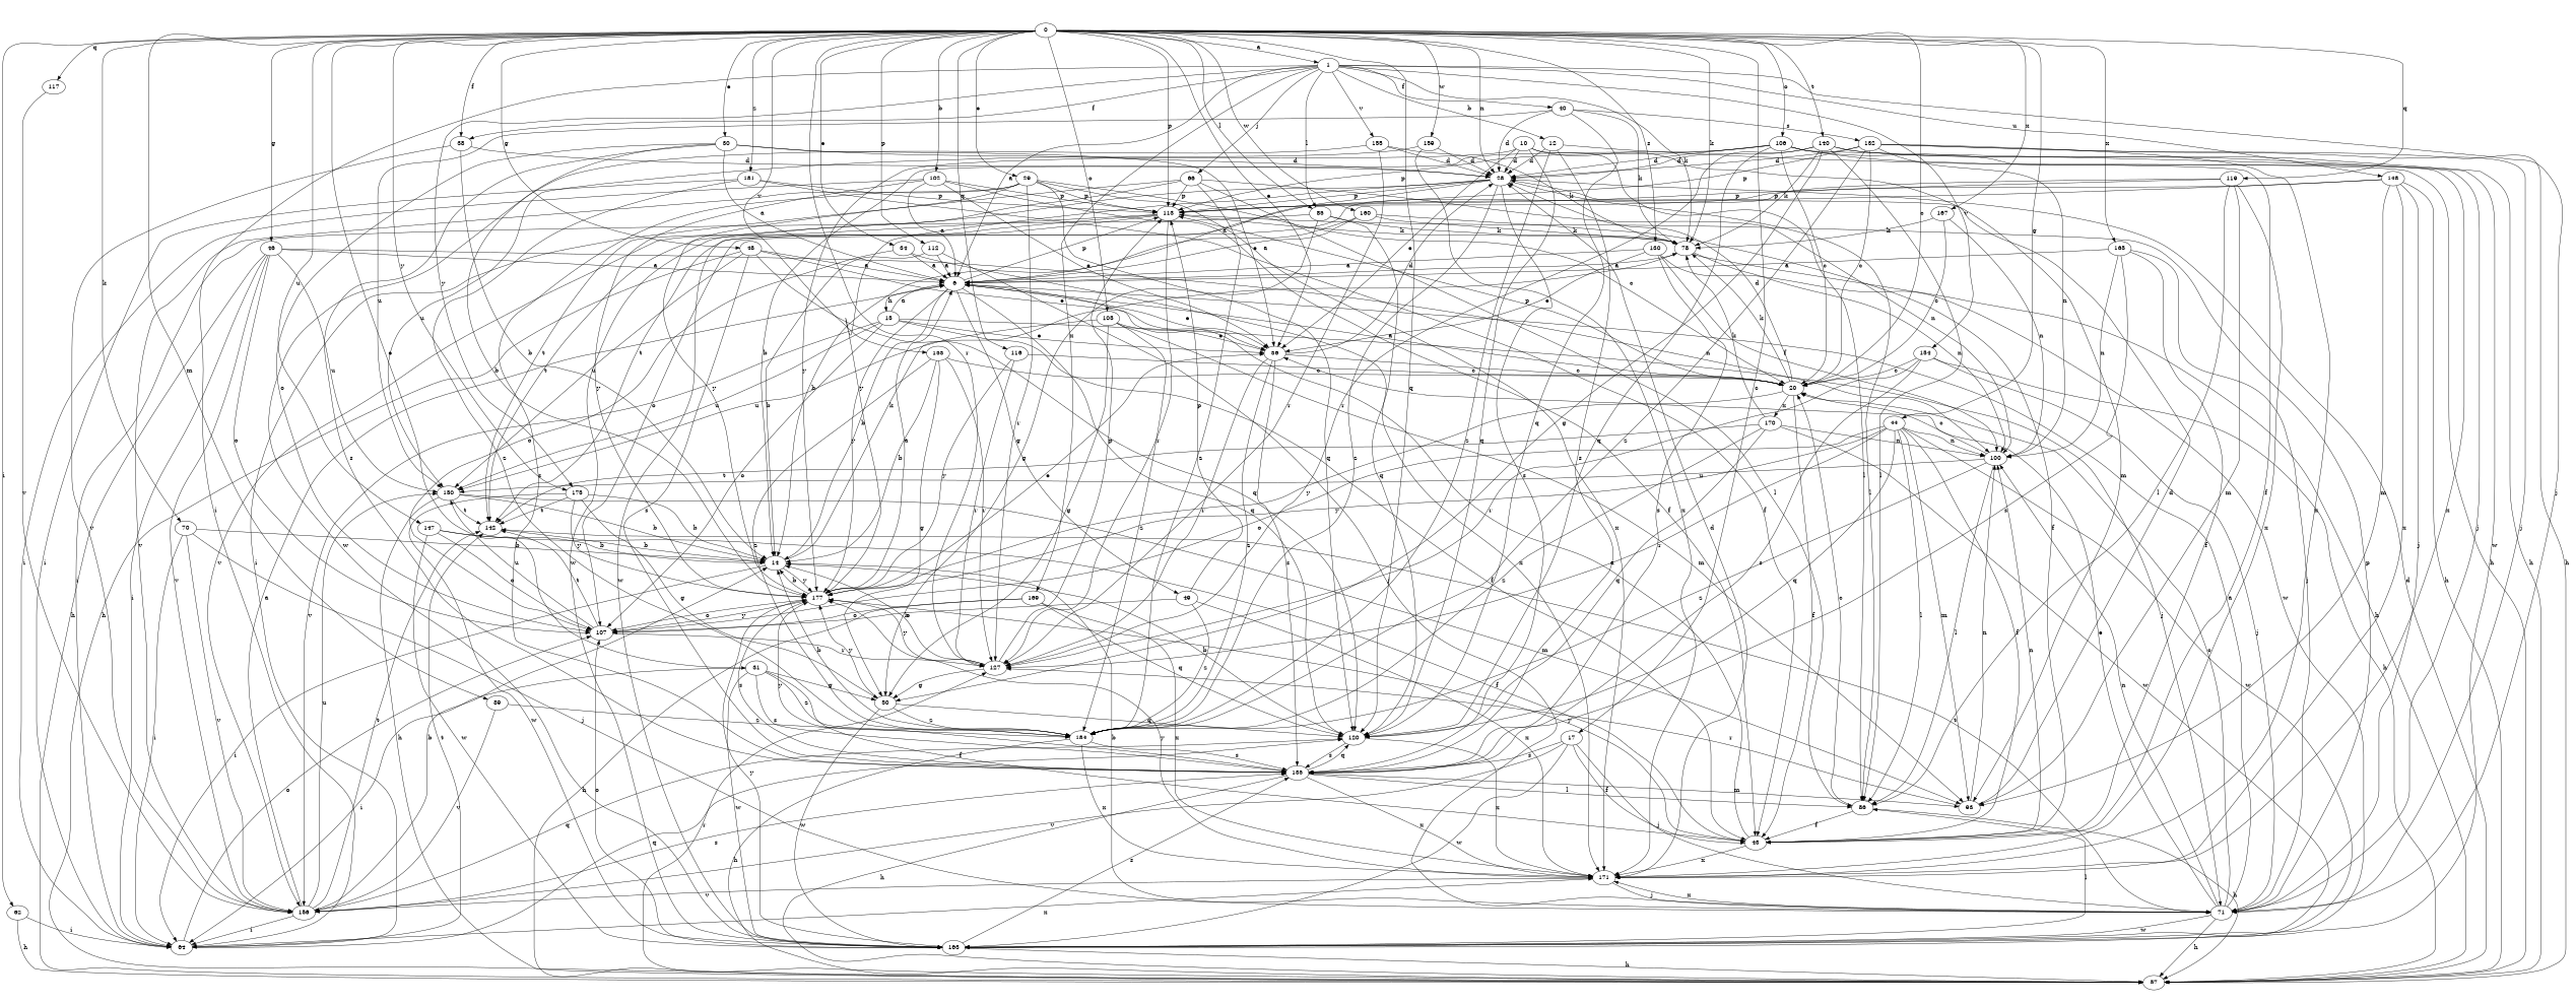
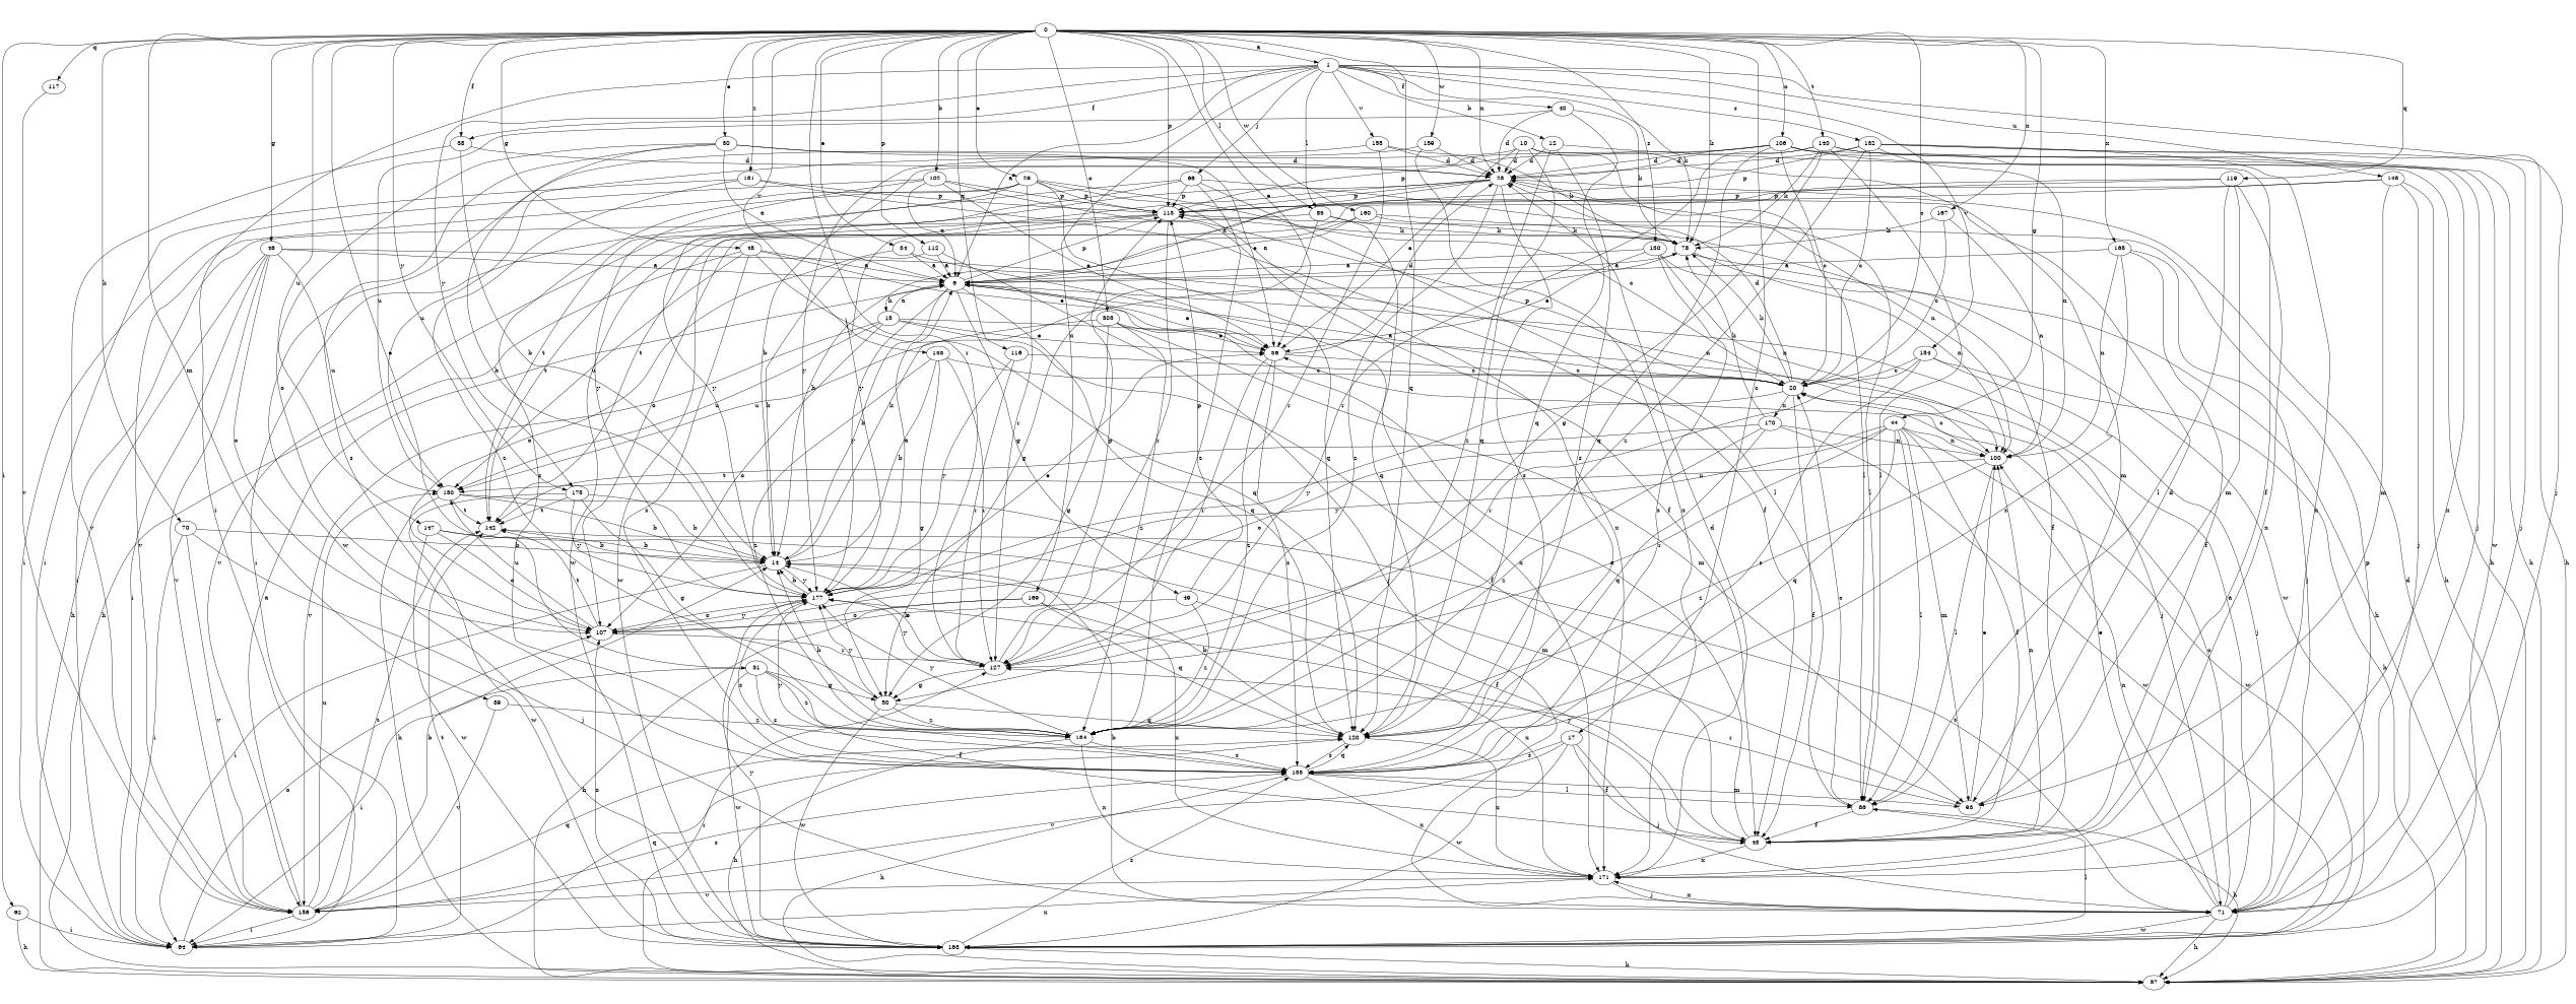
  strict digraph {
    0
    1
    17
    20
    28
    29
    30
    31
    34
    36
    38
    44
    46
    48
    62
    n16 [label=70]
    78
    85
    89
    102
-   105
+   105 [label=505]
    106
    112
    113
    116
    117
    119
    120
    127
    130
    140
    147
    153
    159
    160
    165
    167
    175
    181
    6
    12
    40
    64
    66
    71
    132
    148
    154
    155
    169
    135
    43
    156
    163
    177
    170
    86
    184
    142
    171
    107
    50
    14
    93
    100
    57
    150
    49
    n69 [label=15]
    10
    0 -> 1 [label=a]
    0 -> 17 [label=c]
    0 -> 20 [label=c]
    0 -> 28 [label=n]
    0 -> 29 [label=e]
    0 -> 30 [label=e]
    0 -> 31 [label=e]
    0 -> 34 [label=e]
    0 -> 36 [label=e]
    0 -> 38 [label=f]
    0 -> 44 [label=g]
    0 -> 46 [label=g]
    0 -> 48 [label=g]
    0 -> 62 [label=i]
    0 -> n16 [label=k]
    0 -> 78 [label=k]
    0 -> 85 [label=l]
    0 -> 89 [label=m]
    0 -> 102 [label=b]
    0 -> 105 [label=o]
    0 -> 106 [label=o]
    0 -> 112 [label=p]
    0 -> 113 [label=p]
    0 -> 116 [label=q]
    0 -> 117 [label=q]
    0 -> 119 [label=q]
    0 -> 120 [label=q]
    0 -> 127 [label=r]
    0 -> 130 [label=s]
    0 -> 140 [label=t]
    0 -> 147 [label=u]
    0 -> 153 [label=v]
    0 -> 159 [label=w]
    0 -> 160 [label=w]
    0 -> 165 [label=x]
    0 -> 167 [label=x]
    0 -> 175 [label=y]
    0 -> 181 [label=z]
    1 -> 38 [label=f]
    1 -> 78 [label=k]
    1 -> 85 [label=l]
    1 -> 175 [label=y]
    1 -> 6 [label=a]
    1 -> 12 [label=b]
    1 -> 40 [label=f]
    1 -> 64 [label=i]
    1 -> 66 [label=j]
    1 -> 71 [label=j]
-   40 -> 132 [label=s]
+   1 -> 132 [label=s]
    1 -> 148 [label=u]
    1 -> 154 [label=v]
    1 -> 155 [label=v]
    1 -> 169 [label=x]
    17 -> 71 [label=j]
    17 -> 135 [label=s]
    17 -> 43 [label=f]
    17 -> 156 [label=v]
    17 -> 163 [label=w]
    20 -> 28 [label=d]
    20 -> 78 [label=k]
    20 -> 113 [label=p]
    20 -> 6 [label=a]
    20 -> 43 [label=f]
    20 -> 177 [label=y]
    20 -> 170 [label=x]
    28 -> 113 [label=p]
    28 -> 6 [label=a]
    28 -> 135 [label=s]
    28 -> 177 [label=y]
    28 -> 86 [label=l]
    28 -> 184 [label=z]
    28 -> 142 [label=t]
    29 -> 20 [label=c]
    29 -> 113 [label=p]
    29 -> 120 [label=q]
    29 -> 127 [label=r]
    29 -> 135 [label=s]
    29 -> 156 [label=v]
    29 -> 177 [label=y]
    29 -> 171 [label=x]
    30 -> 28 [label=d]
    30 -> 36 [label=e]
    30 -> 6 [label=a]
    30 -> 135 [label=s]
    30 -> 177 [label=b]
    30 -> 107 [label=o]
    31 -> 64 [label=i]
    31 -> 135 [label=s]
    31 -> 43 [label=f]
    31 -> 163 [label=w]
    31 -> 184 [label=z]
    31 -> 50 [label=g]
    34 -> 6 [label=a]
    34 -> 171 [label=x]
    34 -> 107 [label=o]
    36 -> 20 [label=c]
    36 -> 28 [label=d]
    36 -> 127 [label=r]
    36 -> 135 [label=s]
    36 -> 184 [label=z]
    38 -> 28 [label=d]
    38 -> 156 [label=v]
    38 -> 14 [label=b]
    44 -> 120 [label=q]
    44 -> 127 [label=r]
    44 -> 43 [label=f]
    44 -> 163 [label=w]
    44 -> 177 [label=y]
    44 -> 86 [label=l]
    44 -> 107 [label=o]
    44 -> 93 [label=m]
    44 -> 100 [label=n]
    46 -> 6 [label=a]
    46 -> 64 [label=i]
    46 -> 156 [label=v]
    46 -> 107 [label=o]
    46 -> 100 [label=n]
    46 -> 57 [label=h]
    46 -> 150 [label=u]
    48 -> 36 [label=e]
    48 -> 120 [label=q]
    48 -> 6 [label=a]
    48 -> 135 [label=s]
    48 -> 57 [label=h]
    48 -> 150 [label=u]
    62 -> 64 [label=i]
    62 -> 57 [label=h]
    n16 -> 64 [label=i]
    n16 -> 71 [label=j]
    n16 -> 156 [label=v]
    n16 -> 14 [label=b]
    78 -> 6 [label=a]
    78 -> 100 [label=n]
    78 -> 57 [label=h]
    85 -> 78 [label=k]
    85 -> 120 [label=q]
    85 -> 64 [label=i]
    85 -> 50 [label=g]
    89 -> 156 [label=v]
    89 -> 184 [label=z]
    102 -> 36 [label=e]
    102 -> 113 [label=p]
    102 -> 6 [label=a]
    102 -> 64 [label=i]
    102 -> 43 [label=f]
    102 -> 177 [label=y]
    105 -> 36 [label=e]
    105 -> 184 [label=z]
    105 -> 50 [label=g]
    105 -> 93 [label=m]
    105 -> 150 [label=u]
    106 -> 20 [label=c]
    106 -> 28 [label=d]
    106 -> 113 [label=p]
    106 -> 120 [label=q]
    106 -> 71 [label=j]
    106 -> 43 [label=f]
    106 -> 171 [label=x]
    106 -> 14 [label=b]
    112 -> 6 [label=a]
    112 -> 71 [label=j]
    112 -> 14 [label=b]
    113 -> 78 [label=k]
    113 -> 127 [label=r]
    113 -> 156 [label=v]
    113 -> 163 [label=w]
    113 -> 142 [label=t]
    116 -> 20 [label=c]
    116 -> 127 [label=r]
    116 -> 177 [label=y]
    117 -> 156 [label=v]
    119 -> 113 [label=p]
    119 -> 86 [label=l]
    119 -> 171 [label=x]
    119 -> 107 [label=o]
    119 -> 93 [label=m]
    120 -> 135 [label=s]
    120 -> 171 [label=x]
    120 -> 14 [label=b]
    127 -> 113 [label=p]
    127 -> 177 [label=y]
    127 -> 50 [label=g]
    127 -> 14 [label=b]
    130 -> 36 [label=e]
    130 -> 6 [label=a]
    130 -> 135 [label=s]
    130 -> 163 [label=w]
-   130 -> 100 [label=f]
+   130 -> 100 [label=n]
    140 -> 28 [label=d]
    140 -> 78 [label=k]
    140 -> 127 [label=r]
    140 -> 163 [label=w]
    140 -> 86 [label=l]
    140 -> 50 [label=g]
    140 -> 57 [label=h]
    147 -> 43 [label=f]
    147 -> 163 [label=w]
    147 -> 107 [label=o]
    147 -> 14 [label=b]
    153 -> 20 [label=c]
    153 -> 127 [label=r]
    153 -> 184 [label=z]
    153 -> 50 [label=g]
    153 -> 14 [label=b]
    159 -> 28 [label=d]
    159 -> 171 [label=x]
    159 -> 150 [label=u]
    160 -> 78 [label=k]
    160 -> 6 [label=a]
    160 -> 43 [label=f]
    160 -> 14 [label=b]
    165 -> 6 [label=a]
    165 -> 71 [label=j]
    165 -> 135 [label=s]
    165 -> 43 [label=f]
    165 -> 100 [label=n]
    167 -> 20 [label=c]
    167 -> 78 [label=k]
    167 -> 100 [label=n]
    175 -> 163 [label=w]
    175 -> 177 [label=y]
    175 -> 142 [label=t]
    175 -> 50 [label=g]
    175 -> 14 [label=b]
    181 -> 113 [label=p]
    181 -> 64 [label=i]
    181 -> 43 [label=f]
    181 -> 184 [label=z]
    6 -> 36 [label=e]
    6 -> 113 [label=p]
    6 -> 120 [label=q]
    6 -> 177 [label=y]
    6 -> 14 [label=b]
    6 -> 49 [label=g]
    6 -> n69 [label=h]
    12 -> 28 [label=d]
    12 -> 135 [label=s]
    12 -> 184 [label=z]
    12 -> 57 [label=h]
    40 -> 28 [label=d]
    40 -> 78 [label=k]
    40 -> 120 [label=q]
    40 -> 150 [label=u]
    64 -> 120 [label=q]
    64 -> 142 [label=t]
    64 -> 171 [label=x]
    64 -> 107 [label=o]
    66 -> 113 [label=p]
    66 -> 64 [label=i]
    66 -> 163 [label=w]
    66 -> 86 [label=l]
    66 -> 184 [label=z]
    66 -> 100 [label=n]
    71 -> 20 [label=c]
    71 -> 36 [label=e]
    71 -> 113 [label=p]
    71 -> 6 [label=a]
    71 -> 163 [label=w]
    71 -> 142 [label=t]
    71 -> 171 [label=x]
    71 -> 14 [label=b]
    71 -> 100 [label=n]
    71 -> 57 [label=h]
    132 -> 20 [label=c]
    132 -> 28 [label=d]
    132 -> 113 [label=p]
    132 -> 71 [label=j]
    132 -> 184 [label=z]
    132 -> 171 [label=x]
    132 -> 100 [label=n]
    132 -> 57 [label=h]
    148 -> 113 [label=p]
    148 -> 71 [label=j]
    148 -> 142 [label=t]
-   148 -> 171 [label=x]
    148 -> 93 [label=m]
    148 -> 57 [label=h]
    154 -> 20 [label=c]
    154 -> 127 [label=r]
    154 -> 71 [label=j]
    154 -> 135 [label=s]
    154 -> 57 [label=h]
    155 -> 28 [label=d]
    155 -> 78 [label=k]
    155 -> 127 [label=r]
    155 -> 163 [label=w]
    169 -> 120 [label=q]
    169 -> 171 [label=x]
    169 -> 107 [label=o]
    169 -> 57 [label=h]
    135 -> 120 [label=q]
    135 -> 177 [label=y]
    135 -> 86 [label=l]
    135 -> 171 [label=x]
    135 -> 93 [label=m]
    135 -> 57 [label=h]
    43 -> 6 [label=a]
    43 -> 177 [label=y]
    43 -> 171 [label=x]
    43 -> 100 [label=n]
    156 -> 120 [label=q]
    156 -> 6 [label=a]
    156 -> 64 [label=i]
    156 -> 135 [label=s]
    156 -> 142 [label=t]
    156 -> 14 [label=b]
    156 -> 150 [label=u]
    163 -> 135 [label=s]
    163 -> 177 [label=y]
    163 -> 86 [label=l]
    163 -> 107 [label=o]
    163 -> 57 [label=h]
    177 -> 36 [label=e]
    177 -> 6 [label=a]
    177 -> 135 [label=s]
    177 -> 107 [label=o]
    177 -> 14 [label=b]
    170 -> 78 [label=k]
    170 -> 120 [label=q]
    170 -> 163 [label=w]
    170 -> 184 [label=z]
    170 -> 142 [label=t]
    170 -> 100 [label=n]
    86 -> 20 [label=c]
    86 -> 43 [label=f]
    86 -> 57 [label=h]
    184 -> 135 [label=s]
-   171 -> 177 [label=y]
+   184 -> 177 [label=y]
    184 -> 171 [label=x]
    184 -> 14 [label=b]
    184 -> 57 [label=h]
    142 -> 14 [label=b]
    171 -> 28 [label=d]
    171 -> 71 [label=j]
    171 -> 156 [label=v]
    107 -> 127 [label=r]
    107 -> 177 [label=y]
    107 -> 142 [label=t]
    107 -> 150 [label=u]
    50 -> 120 [label=q]
    50 -> 163 [label=w]
    50 -> 177 [label=y]
    50 -> 184 [label=z]
    14 -> 78 [label=k]
    14 -> 64 [label=i]
    14 -> 177 [label=y]
    93 -> 28 [label=d]
    93 -> 127 [label=r]
-   93 -> 100 [label=n]
+   93 -> 100 [label=e]
    100 -> 20 [label=c]
    100 -> 86 [label=l]
    100 -> 184 [label=z]
    100 -> 150 [label=u]
    57 -> 28 [label=d]
    57 -> 127 [label=r]
    150 -> 142 [label=t]
    150 -> 14 [label=b]
    150 -> 93 [label=m]
    150 -> 57 [label=h]
    49 -> 113 [label=p]
    49 -> 184 [label=z]
    49 -> 171 [label=x]
    49 -> 107 [label=o]
    n69 -> 36 [label=e]
    n69 -> 6 [label=a]
    n69 -> 71 [label=j]
    n69 -> 43 [label=f]
    n69 -> 156 [label=v]
    n69 -> 107 [label=o]
    n69 -> 150 [label=u]
    10 -> 28 [label=d]
    10 -> 36 [label=e]
    10 -> 120 [label=q]
    10 -> 177 [label=y]
    10 -> 86 [label=l]
    10 -> 93 [label=m]
  }
